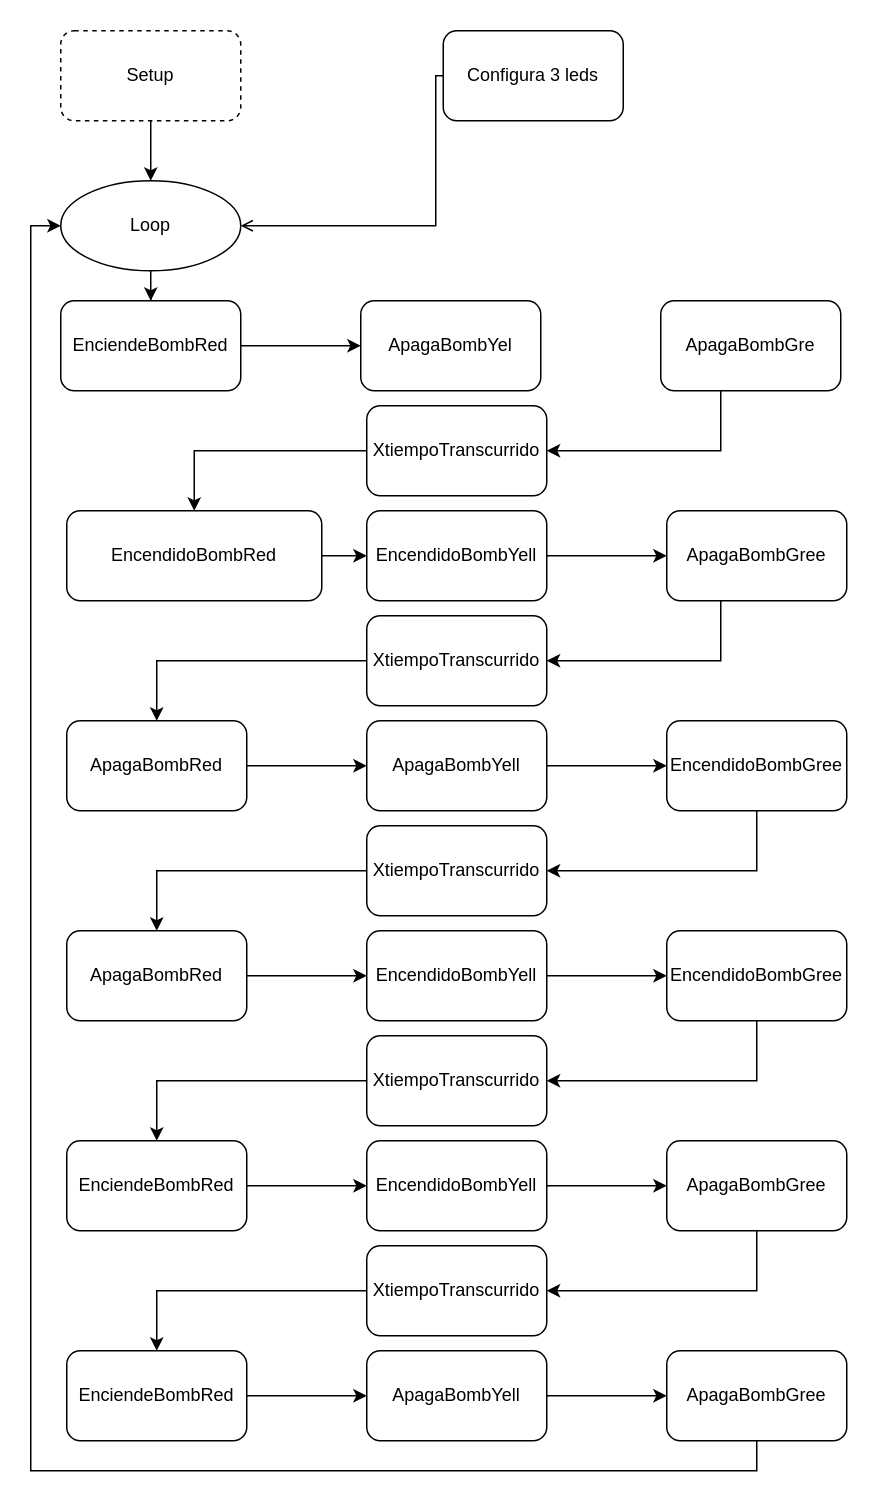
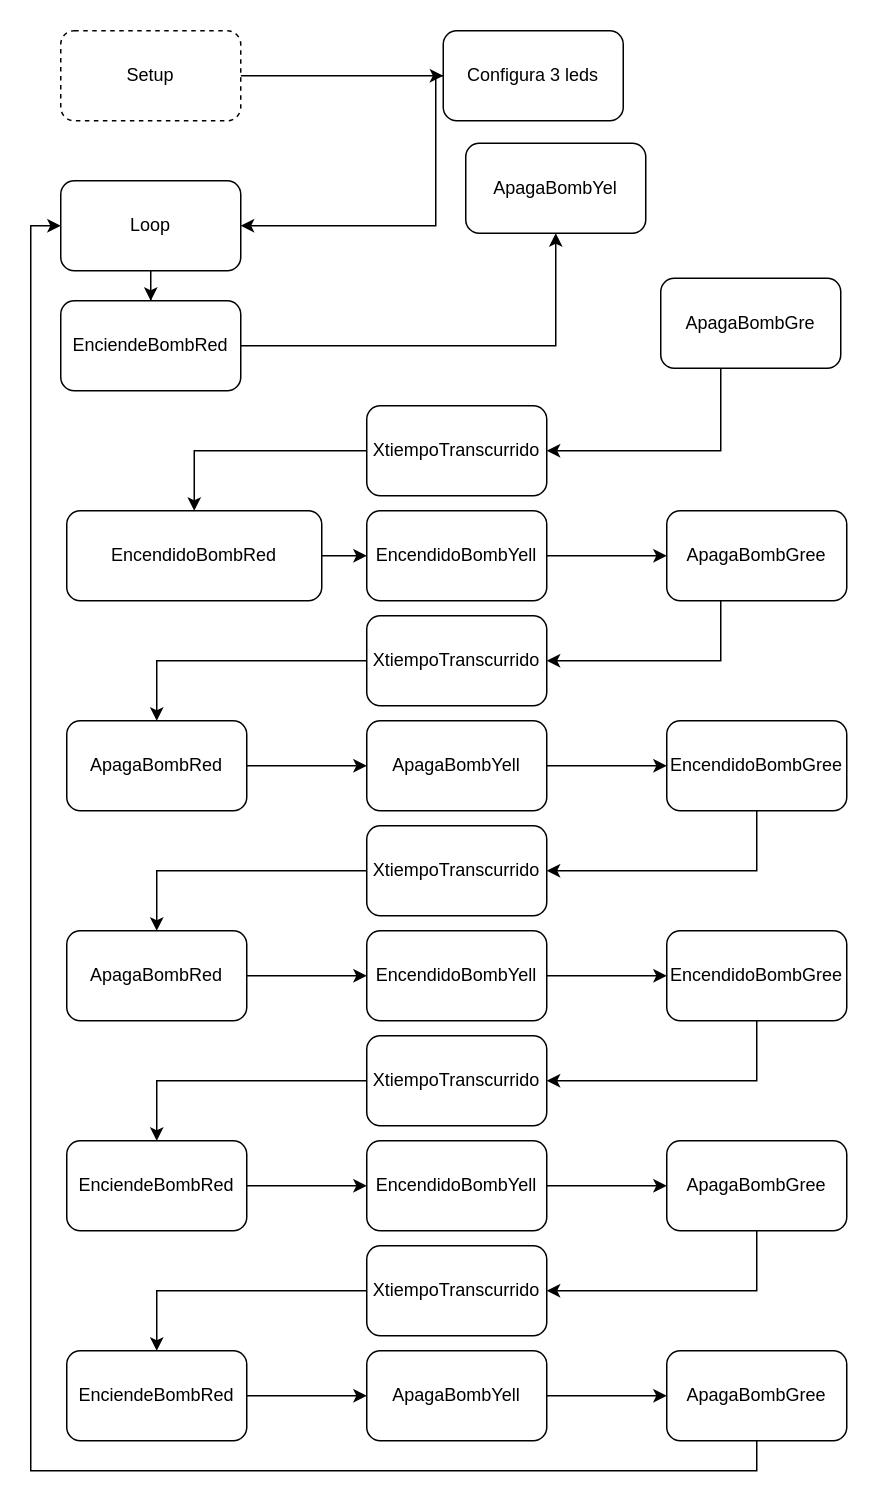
  <mxCell id="0" />
  <mxCell id="1" parent="0" />
  <mxCell id="2" value="" style="edgeStyle=orthogonalEdgeStyle;rounded=0;orthogonalLoop=1;jettySize=auto;html=1;" edge="1" parent="1" source="3" target="10"><mxGeometry relative="1" as="geometry" /></mxCell>
  <mxCell id="3" value="EnciendeBombRed" style="rounded=1;whiteSpace=wrap;html=1;" vertex="1" parent="1"><mxGeometry x="40" y="200" width="120" height="60" as="geometry" /></mxCell>
  <mxCell id="4" value="" style="edgeStyle=orthogonalEdgeStyle;rounded=0;orthogonalLoop=1;jettySize=auto;html=1;" edge="1" parent="1" source="5" target="3"><mxGeometry relative="1" as="geometry" /></mxCell>
- <mxCell id="5" value="Loop" style="ellipse;whiteSpace=wrap;html=1;" vertex="1" parent="1"><mxGeometry x="40" y="120" width="120" height="60" as="geometry" /></mxCell>
- <mxCell id="6" value="" style="edgeStyle=orthogonalEdgeStyle;rounded=0;orthogonalLoop=1;jettySize=auto;html=1;" edge="1" parent="1" source="7" target="5"><mxGeometry relative="1" as="geometry" /></mxCell>
+ <mxCell id="5" value="Loop" style="rounded=1;whiteSpace=wrap;html=1;" vertex="1" parent="1"><mxGeometry x="40" y="120" width="120" height="60" as="geometry" /></mxCell>
+ <mxCell id="6" value="" style="edgeStyle=orthogonalEdgeStyle;rounded=0;orthogonalLoop=1;jettySize=auto;html=1;" edge="1" parent="1" source="7" target="9"><mxGeometry relative="1" as="geometry" /></mxCell>
  <mxCell id="7" value="Setup" style="rounded=1;whiteSpace=wrap;html=1;dashed=1;" vertex="1" parent="1"><mxGeometry x="40" y="20" width="120" height="60" as="geometry" /></mxCell>
- <mxCell id="8" style="edgeStyle=orthogonalEdgeStyle;rounded=0;orthogonalLoop=1;jettySize=auto;html=1;endArrow=open;" edge="1" parent="1" source="9" target="5"><mxGeometry relative="1" as="geometry"><Array as="points"><mxPoint x="290" y="150" /></Array></mxGeometry></mxCell>
+ <mxCell id="8" style="edgeStyle=orthogonalEdgeStyle;rounded=0;orthogonalLoop=1;jettySize=auto;html=1;" edge="1" parent="1" source="9" target="5"><mxGeometry relative="1" as="geometry"><Array as="points"><mxPoint x="290" y="150" /></Array></mxGeometry></mxCell>
  <mxCell id="9" value="Configura 3 leds" style="whiteSpace=wrap;html=1;rounded=1;" vertex="1" parent="1"><mxGeometry x="295" y="20" width="120" height="60" as="geometry" /></mxCell>
- <mxCell id="10" value="ApagaBombYel" style="whiteSpace=wrap;html=1;rounded=1;" vertex="1" parent="1"><mxGeometry x="240" y="200" width="120" height="60" as="geometry" /></mxCell>
+ <mxCell id="10" value="ApagaBombYel" style="whiteSpace=wrap;html=1;rounded=1;" vertex="1" parent="1"><mxGeometry x="310" y="95" width="120" height="60" as="geometry" /></mxCell>
  <mxCell id="11" style="edgeStyle=orthogonalEdgeStyle;rounded=0;orthogonalLoop=1;jettySize=auto;html=1;entryX=1;entryY=0.5;entryDx=0;entryDy=0;" edge="1" parent="1" source="12" target="14"><mxGeometry relative="1" as="geometry"><Array as="points"><mxPoint x="480" y="300" /></Array></mxGeometry></mxCell>
- <mxCell id="12" value="ApagaBombGre" style="whiteSpace=wrap;html=1;rounded=1;" vertex="1" parent="1"><mxGeometry x="440" y="200" width="120" height="60" as="geometry" /></mxCell>
+ <mxCell id="12" value="ApagaBombGre" style="whiteSpace=wrap;html=1;rounded=1;" vertex="1" parent="1"><mxGeometry x="440" y="185" width="120" height="60" as="geometry" /></mxCell>
  <mxCell id="13" value="" style="edgeStyle=orthogonalEdgeStyle;rounded=0;orthogonalLoop=1;jettySize=auto;html=1;" edge="1" parent="1" source="14" target="16"><mxGeometry relative="1" as="geometry" /></mxCell>
  <mxCell id="14" value="XtiempoTranscurrido&lt;br&gt;" style="whiteSpace=wrap;html=1;rounded=1;" vertex="1" parent="1"><mxGeometry x="244" y="270" width="120" height="60" as="geometry" /></mxCell>
  <mxCell id="15" value="" style="edgeStyle=orthogonalEdgeStyle;rounded=0;orthogonalLoop=1;jettySize=auto;html=1;" edge="1" parent="1" source="16" target="18"><mxGeometry relative="1" as="geometry" /></mxCell>
  <mxCell id="16" value="EncendidoBombRed" style="whiteSpace=wrap;html=1;rounded=1;" vertex="1" parent="1"><mxGeometry x="44" y="340" width="170" height="60" as="geometry" /></mxCell>
  <mxCell id="17" value="" style="edgeStyle=orthogonalEdgeStyle;rounded=0;orthogonalLoop=1;jettySize=auto;html=1;" edge="1" parent="1" source="18" target="20"><mxGeometry relative="1" as="geometry" /></mxCell>
  <mxCell id="18" value="EncendidoBombYell" style="whiteSpace=wrap;html=1;rounded=1;" vertex="1" parent="1"><mxGeometry x="244" y="340" width="120" height="60" as="geometry" /></mxCell>
  <mxCell id="19" style="edgeStyle=orthogonalEdgeStyle;rounded=0;orthogonalLoop=1;jettySize=auto;html=1;entryX=1;entryY=0.5;entryDx=0;entryDy=0;" edge="1" parent="1" source="20" target="22"><mxGeometry relative="1" as="geometry"><Array as="points"><mxPoint x="480" y="440" /></Array></mxGeometry></mxCell>
  <mxCell id="20" value="ApagaBombGree" style="whiteSpace=wrap;html=1;rounded=1;" vertex="1" parent="1"><mxGeometry x="444" y="340" width="120" height="60" as="geometry" /></mxCell>
  <mxCell id="21" style="edgeStyle=orthogonalEdgeStyle;rounded=0;orthogonalLoop=1;jettySize=auto;html=1;entryX=0.5;entryY=0;entryDx=0;entryDy=0;" edge="1" parent="1" source="22" target="24"><mxGeometry relative="1" as="geometry" /></mxCell>
  <mxCell id="22" value="XtiempoTranscurrido&lt;br&gt;" style="whiteSpace=wrap;html=1;rounded=1;" vertex="1" parent="1"><mxGeometry x="244" y="410" width="120" height="60" as="geometry" /></mxCell>
  <mxCell id="23" value="" style="edgeStyle=orthogonalEdgeStyle;rounded=0;orthogonalLoop=1;jettySize=auto;html=1;" edge="1" parent="1" source="24" target="26"><mxGeometry relative="1" as="geometry" /></mxCell>
  <mxCell id="24" value="ApagaBombRed" style="whiteSpace=wrap;html=1;rounded=1;" vertex="1" parent="1"><mxGeometry x="44" y="480" width="120" height="60" as="geometry" /></mxCell>
  <mxCell id="25" value="" style="edgeStyle=orthogonalEdgeStyle;rounded=0;orthogonalLoop=1;jettySize=auto;html=1;" edge="1" parent="1" source="26" target="28"><mxGeometry relative="1" as="geometry" /></mxCell>
  <mxCell id="26" value="ApagaBombYell" style="whiteSpace=wrap;html=1;rounded=1;" vertex="1" parent="1"><mxGeometry x="244" y="480" width="120" height="60" as="geometry" /></mxCell>
  <mxCell id="27" style="edgeStyle=orthogonalEdgeStyle;rounded=0;orthogonalLoop=1;jettySize=auto;html=1;entryX=1;entryY=0.5;entryDx=0;entryDy=0;" edge="1" parent="1" source="28" target="30"><mxGeometry relative="1" as="geometry"><Array as="points"><mxPoint x="504" y="580" /></Array></mxGeometry></mxCell>
  <mxCell id="28" value="EncendidoBombGree" style="whiteSpace=wrap;html=1;rounded=1;" vertex="1" parent="1"><mxGeometry x="444" y="480" width="120" height="60" as="geometry" /></mxCell>
  <mxCell id="29" style="edgeStyle=orthogonalEdgeStyle;rounded=0;orthogonalLoop=1;jettySize=auto;html=1;" edge="1" parent="1" source="30" target="32"><mxGeometry relative="1" as="geometry" /></mxCell>
  <mxCell id="30" value="XtiempoTranscurrido&lt;br&gt;" style="whiteSpace=wrap;html=1;rounded=1;" vertex="1" parent="1"><mxGeometry x="244" y="550" width="120" height="60" as="geometry" /></mxCell>
  <mxCell id="31" value="" style="edgeStyle=orthogonalEdgeStyle;rounded=0;orthogonalLoop=1;jettySize=auto;html=1;" edge="1" parent="1" source="32" target="34"><mxGeometry relative="1" as="geometry" /></mxCell>
  <mxCell id="32" value="ApagaBombRed" style="whiteSpace=wrap;html=1;rounded=1;" vertex="1" parent="1"><mxGeometry x="44" y="620" width="120" height="60" as="geometry" /></mxCell>
  <mxCell id="33" value="" style="edgeStyle=orthogonalEdgeStyle;rounded=0;orthogonalLoop=1;jettySize=auto;html=1;" edge="1" parent="1" source="34" target="36"><mxGeometry relative="1" as="geometry" /></mxCell>
  <mxCell id="34" value="EncendidoBombYell" style="whiteSpace=wrap;html=1;rounded=1;" vertex="1" parent="1"><mxGeometry x="244" y="620" width="120" height="60" as="geometry" /></mxCell>
  <mxCell id="35" style="edgeStyle=orthogonalEdgeStyle;rounded=0;orthogonalLoop=1;jettySize=auto;html=1;entryX=1;entryY=0.5;entryDx=0;entryDy=0;" edge="1" parent="1" source="36" target="38"><mxGeometry relative="1" as="geometry"><Array as="points"><mxPoint x="504" y="720" /></Array></mxGeometry></mxCell>
  <mxCell id="36" value="EncendidoBombGree" style="whiteSpace=wrap;html=1;rounded=1;" vertex="1" parent="1"><mxGeometry x="444" y="620" width="120" height="60" as="geometry" /></mxCell>
  <mxCell id="37" style="edgeStyle=orthogonalEdgeStyle;rounded=0;orthogonalLoop=1;jettySize=auto;html=1;entryX=0.5;entryY=0;entryDx=0;entryDy=0;" edge="1" parent="1" source="38" target="40"><mxGeometry relative="1" as="geometry" /></mxCell>
  <mxCell id="38" value="XtiempoTranscurrido&lt;br&gt;" style="whiteSpace=wrap;html=1;rounded=1;" vertex="1" parent="1"><mxGeometry x="244" y="690" width="120" height="60" as="geometry" /></mxCell>
  <mxCell id="39" value="" style="edgeStyle=orthogonalEdgeStyle;rounded=0;orthogonalLoop=1;jettySize=auto;html=1;" edge="1" parent="1" source="40" target="42"><mxGeometry relative="1" as="geometry" /></mxCell>
  <mxCell id="40" value="EnciendeBombRed" style="whiteSpace=wrap;html=1;rounded=1;" vertex="1" parent="1"><mxGeometry x="44" y="760" width="120" height="60" as="geometry" /></mxCell>
  <mxCell id="41" value="" style="edgeStyle=orthogonalEdgeStyle;rounded=0;orthogonalLoop=1;jettySize=auto;html=1;" edge="1" parent="1" source="42" target="44"><mxGeometry relative="1" as="geometry" /></mxCell>
  <mxCell id="42" value="EncendidoBombYell" style="whiteSpace=wrap;html=1;rounded=1;" vertex="1" parent="1"><mxGeometry x="244" y="760" width="120" height="60" as="geometry" /></mxCell>
  <mxCell id="43" style="edgeStyle=orthogonalEdgeStyle;rounded=0;orthogonalLoop=1;jettySize=auto;html=1;entryX=1;entryY=0.5;entryDx=0;entryDy=0;" edge="1" parent="1" source="44" target="46"><mxGeometry relative="1" as="geometry"><Array as="points"><mxPoint x="504" y="860" /></Array></mxGeometry></mxCell>
  <mxCell id="44" value="ApagaBombGree" style="whiteSpace=wrap;html=1;rounded=1;" vertex="1" parent="1"><mxGeometry x="444" y="760" width="120" height="60" as="geometry" /></mxCell>
  <mxCell id="45" style="edgeStyle=orthogonalEdgeStyle;rounded=0;orthogonalLoop=1;jettySize=auto;html=1;entryX=0.5;entryY=0;entryDx=0;entryDy=0;" edge="1" parent="1" source="46" target="48"><mxGeometry relative="1" as="geometry" /></mxCell>
  <mxCell id="46" value="XtiempoTranscurrido&lt;br&gt;" style="whiteSpace=wrap;html=1;rounded=1;" vertex="1" parent="1"><mxGeometry x="244" y="830" width="120" height="60" as="geometry" /></mxCell>
  <mxCell id="47" value="" style="edgeStyle=orthogonalEdgeStyle;rounded=0;orthogonalLoop=1;jettySize=auto;html=1;" edge="1" parent="1" source="48" target="50"><mxGeometry relative="1" as="geometry" /></mxCell>
  <mxCell id="48" value="EnciendeBombRed" style="whiteSpace=wrap;html=1;rounded=1;" vertex="1" parent="1"><mxGeometry x="44" y="900" width="120" height="60" as="geometry" /></mxCell>
  <mxCell id="49" value="" style="edgeStyle=orthogonalEdgeStyle;rounded=0;orthogonalLoop=1;jettySize=auto;html=1;" edge="1" parent="1" source="50" target="52"><mxGeometry relative="1" as="geometry" /></mxCell>
  <mxCell id="50" value="ApagaBombYell" style="whiteSpace=wrap;html=1;rounded=1;" vertex="1" parent="1"><mxGeometry x="244" y="900" width="120" height="60" as="geometry" /></mxCell>
  <mxCell id="51" style="edgeStyle=orthogonalEdgeStyle;rounded=0;orthogonalLoop=1;jettySize=auto;html=1;entryX=0;entryY=0.5;entryDx=0;entryDy=0;" edge="1" parent="1" source="52" target="5"><mxGeometry relative="1" as="geometry"><Array as="points"><mxPoint x="504" y="980" /><mxPoint x="20" y="980" /><mxPoint x="20" y="150" /></Array></mxGeometry></mxCell>
  <mxCell id="52" value="ApagaBombGree" style="whiteSpace=wrap;html=1;rounded=1;" vertex="1" parent="1"><mxGeometry x="444" y="900" width="120" height="60" as="geometry" /></mxCell>
